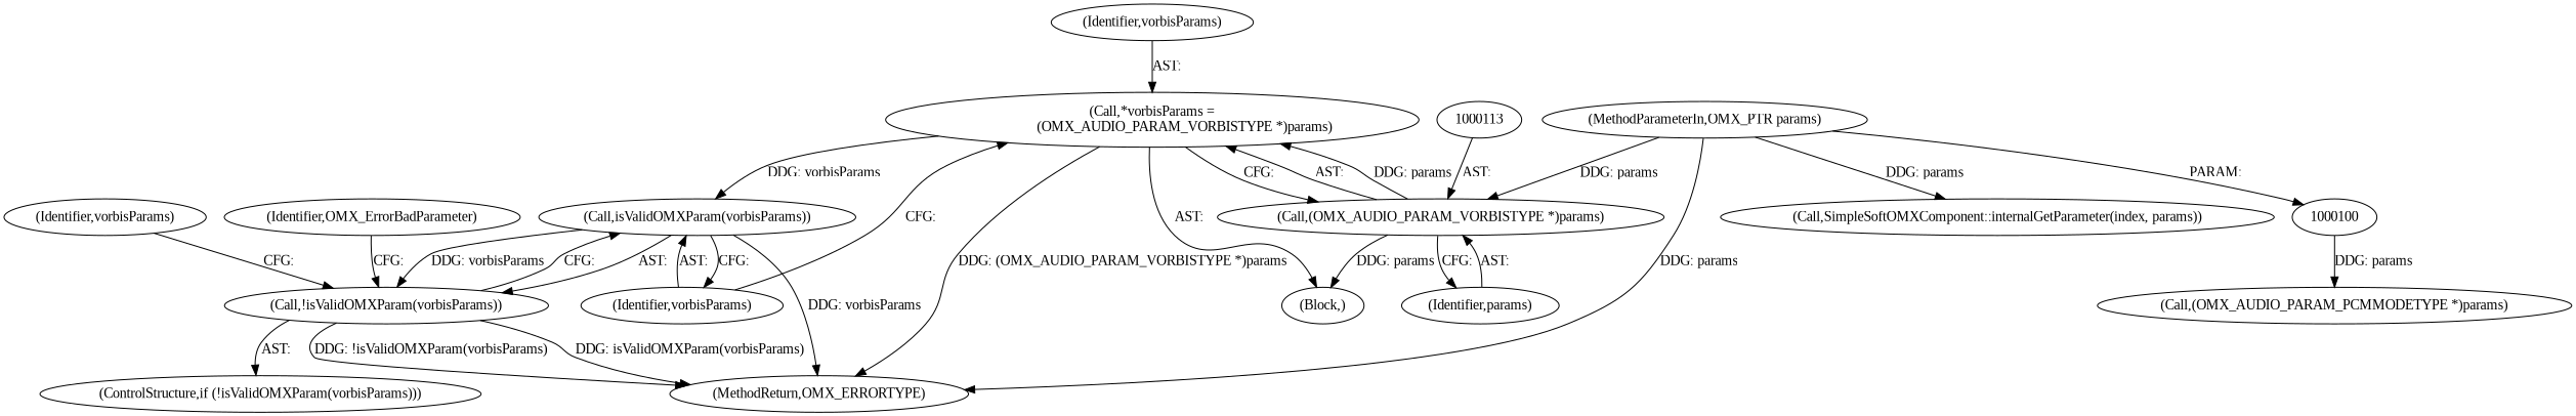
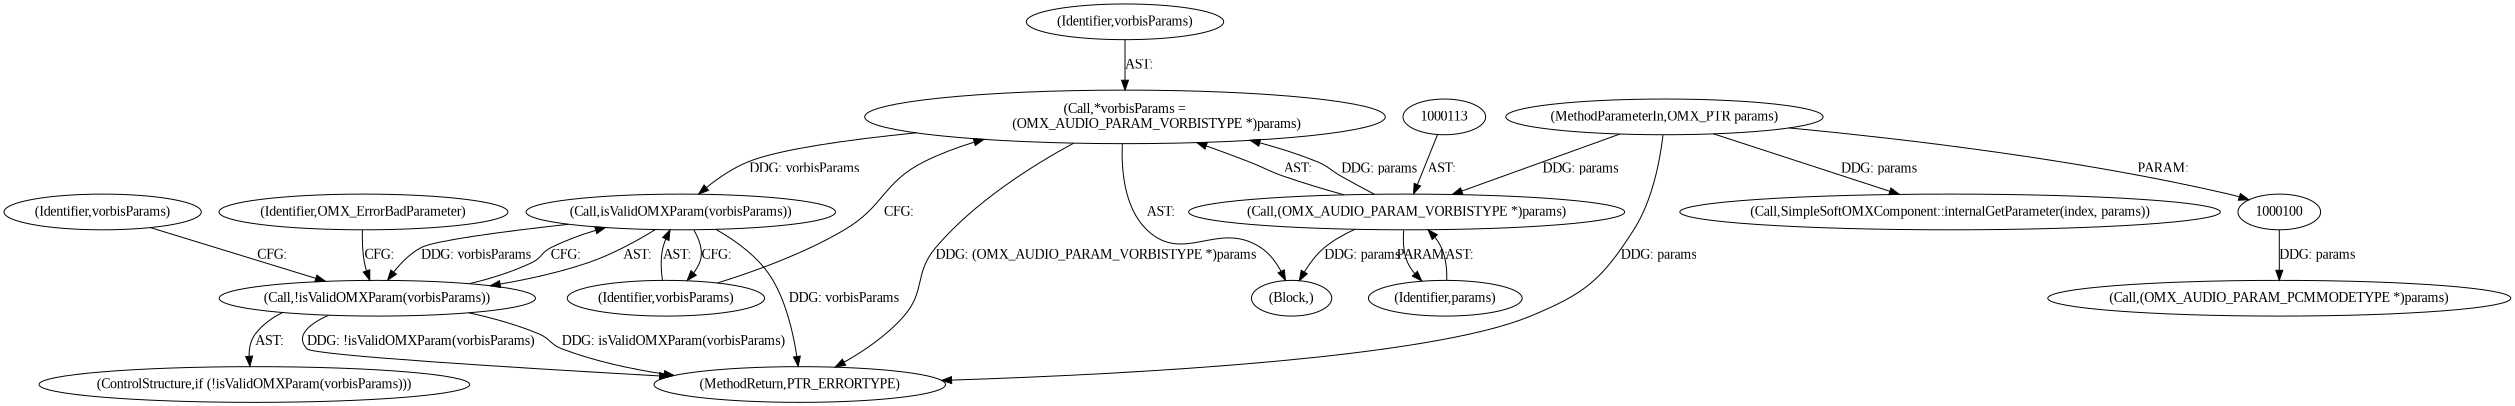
  digraph {
    fontname="Liberation Serif"
    node [fontname="Liberation Serif"]
    edge [fontname="Liberation Serif"]
    n1 [label="(Call,*vorbisParams =\n                 (OMX_AUDIO_PARAM_VORBISTYPE *)params)"]
    n2 [label="(Call,(OMX_AUDIO_PARAM_VORBISTYPE *)params)"]
    n3 [label="(Call,isValidOMXParam(vorbisParams))"]
-   n4 [label="(MethodReturn,OMX_ERRORTYPE)"]
+   n4 [label="(MethodReturn,PTR_ERRORTYPE)"]
    n5 [label="(Block,)"]
    n6 [label="(Identifier,params)"]
    n7 [label="(Call,!isValidOMXParam(vorbisParams))"]
    n8 [label="(Identifier,vorbisParams)"]
    n9 [label="(MethodParameterIn,OMX_PTR params)"]
    n10 [label="(Call,SimpleSoftOMXComponent::internalGetParameter(index, params))"]
    1000100
    n12 [label="(Call,(OMX_AUDIO_PARAM_PCMMODETYPE *)params)"]
    n13 [label="(ControlStructure,if (!isValidOMXParam(vorbisParams)))"]
    n14 [label="(Identifier,OMX_ErrorBadParameter)"]
    n15 [label="(Identifier,vorbisParams)"]
    n16 [label="(Identifier,vorbisParams)"]
    1000113
-   n1 -> n2 [label="CFG: "]
    n1 -> n3 [label="DDG: vorbisParams"]
    n1 -> n4 [label="DDG: (OMX_AUDIO_PARAM_VORBISTYPE *)params"]
    n1 -> n5 [label="AST: "]
    n2 -> n1 [label="AST: "]
    n2 -> n1 [label="DDG: params"]
    n2 -> n5 [label="DDG: params"]
-   n2 -> n6 [label="CFG: "]
+   n2 -> n6 [label="PARAM: "]
    n3 -> n4 [label="DDG: vorbisParams"]
    n3 -> n7 [label="AST: "]
    n3 -> n7 [label="DDG: vorbisParams"]
    n3 -> n8 [label="CFG: "]
    n6 -> n2 [label="AST: "]
    n7 -> n3 [label="CFG: "]
    n7 -> n4 [label="DDG: isValidOMXParam(vorbisParams)"]
    n7 -> n4 [label="DDG: !isValidOMXParam(vorbisParams)"]
    n7 -> n13 [label="AST: "]
    n8 -> n1 [label="CFG: "]
    n8 -> n3 [label="AST: "]
    n9 -> n2 [label="DDG: params"]
    n9 -> n4 [label="DDG: params"]
    n9 -> n10 [label="DDG: params"]
    n9 -> 1000100 [label="PARAM: "]
    1000100 -> n12 [label="DDG: params"]
    n14 -> n7 [label="CFG: "]
    n15 -> n1 [label="AST: "]
    n16 -> n7 [label="CFG: "]
    1000113 -> n2 [label="AST: "]
  }
